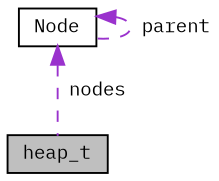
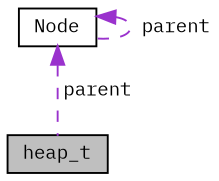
  digraph {
    fontname="IBM Plex Mono"
    node [color=black fontname="IBM Plex Mono" fontsize=10 shape=record style=filled]
    edge [color=darkorchid3 dir=back fontname="IBM Plex Mono" fontsize=10 labelfontname=Helvetica labelfontsize=10 style=dashed]
    n1 [fillcolor=grey75 fontcolor=black height=0.2 label=heap_t width=0.4]
    n2 [fillcolor=white height=0.2 label="Node" width=0.4]
-   n2 -> n1 [label=" nodes"]
+   n2 -> n1 [label=" parent"]
    n2 -> n2 [label=" parent"]
  }
